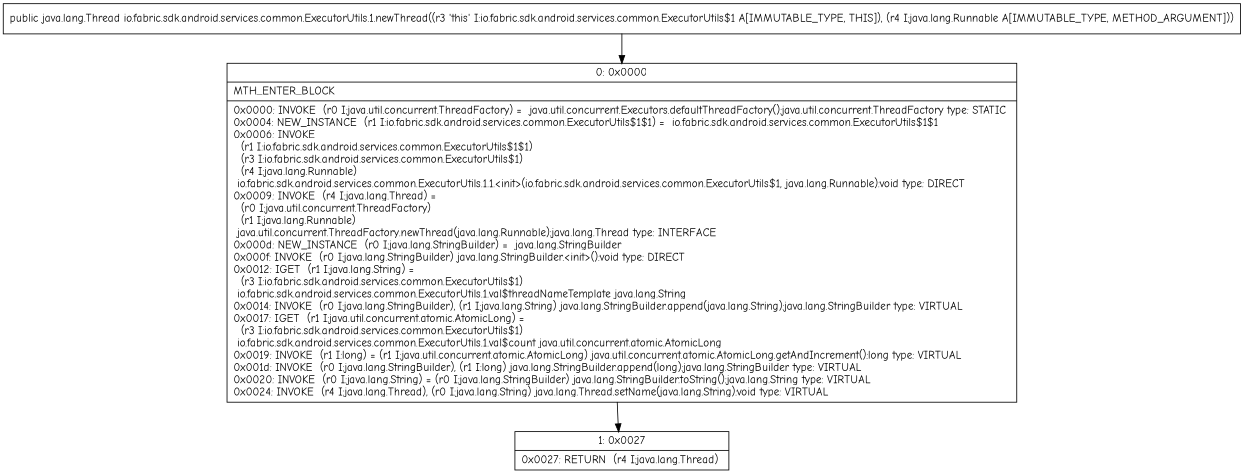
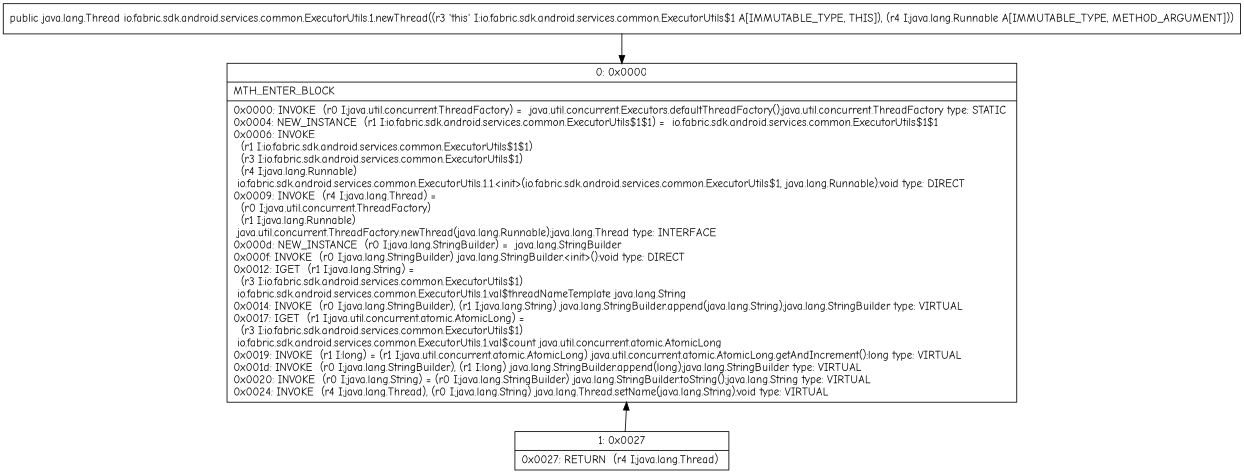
  digraph {
    fontname="Comic Neue"
    node [shape=record fontname="Comic Neue"]
    edge [fontname="Comic Neue"]
    n1 [label="{0\:\ 0x0000|MTH_ENTER_BLOCK\l|0x0000: INVOKE  (r0 I:java.util.concurrent.ThreadFactory) =  java.util.concurrent.Executors.defaultThreadFactory():java.util.concurrent.ThreadFactory type: STATIC \l0x0004: NEW_INSTANCE  (r1 I:io.fabric.sdk.android.services.common.ExecutorUtils$1$1) =  io.fabric.sdk.android.services.common.ExecutorUtils$1$1 \l0x0006: INVOKE  \l  (r1 I:io.fabric.sdk.android.services.common.ExecutorUtils$1$1)\l  (r3 I:io.fabric.sdk.android.services.common.ExecutorUtils$1)\l  (r4 I:java.lang.Runnable)\l io.fabric.sdk.android.services.common.ExecutorUtils.1.1.\<init\>(io.fabric.sdk.android.services.common.ExecutorUtils$1, java.lang.Runnable):void type: DIRECT \l0x0009: INVOKE  (r4 I:java.lang.Thread) = \l  (r0 I:java.util.concurrent.ThreadFactory)\l  (r1 I:java.lang.Runnable)\l java.util.concurrent.ThreadFactory.newThread(java.lang.Runnable):java.lang.Thread type: INTERFACE \l0x000d: NEW_INSTANCE  (r0 I:java.lang.StringBuilder) =  java.lang.StringBuilder \l0x000f: INVOKE  (r0 I:java.lang.StringBuilder) java.lang.StringBuilder.\<init\>():void type: DIRECT \l0x0012: IGET  (r1 I:java.lang.String) = \l  (r3 I:io.fabric.sdk.android.services.common.ExecutorUtils$1)\l io.fabric.sdk.android.services.common.ExecutorUtils.1.val$threadNameTemplate java.lang.String \l0x0014: INVOKE  (r0 I:java.lang.StringBuilder), (r1 I:java.lang.String) java.lang.StringBuilder.append(java.lang.String):java.lang.StringBuilder type: VIRTUAL \l0x0017: IGET  (r1 I:java.util.concurrent.atomic.AtomicLong) = \l  (r3 I:io.fabric.sdk.android.services.common.ExecutorUtils$1)\l io.fabric.sdk.android.services.common.ExecutorUtils.1.val$count java.util.concurrent.atomic.AtomicLong \l0x0019: INVOKE  (r1 I:long) = (r1 I:java.util.concurrent.atomic.AtomicLong) java.util.concurrent.atomic.AtomicLong.getAndIncrement():long type: VIRTUAL \l0x001d: INVOKE  (r0 I:java.lang.StringBuilder), (r1 I:long) java.lang.StringBuilder.append(long):java.lang.StringBuilder type: VIRTUAL \l0x0020: INVOKE  (r0 I:java.lang.String) = (r0 I:java.lang.StringBuilder) java.lang.StringBuilder.toString():java.lang.String type: VIRTUAL \l0x0024: INVOKE  (r4 I:java.lang.Thread), (r0 I:java.lang.String) java.lang.Thread.setName(java.lang.String):void type: VIRTUAL \l}"]
    n2 [label="{1\:\ 0x0027|0x0027: RETURN  (r4 I:java.lang.Thread) \l}"]
    n3 [label="{public java.lang.Thread io.fabric.sdk.android.services.common.ExecutorUtils.1.newThread((r3 'this' I:io.fabric.sdk.android.services.common.ExecutorUtils$1 A[IMMUTABLE_TYPE, THIS]), (r4 I:java.lang.Runnable A[IMMUTABLE_TYPE, METHOD_ARGUMENT])) }"]
-   n1 -> n2
+   n2 -> n1
    n3 -> n1
  }
